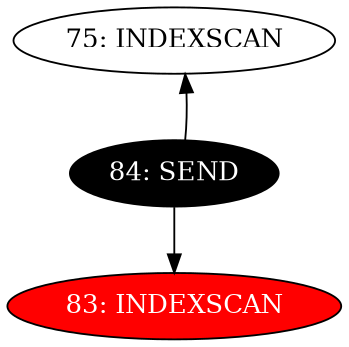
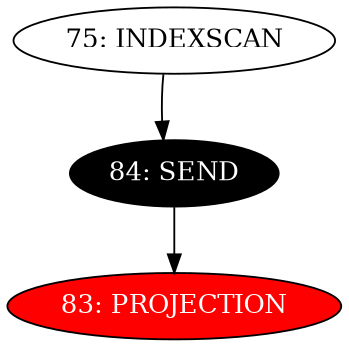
  digraph {
    node [fontcolor=white style=filled]
    n1 [label="75: INDEXSCAN" fontcolor="" style=""]
-   n2 [fillcolor=red label="83: INDEXSCAN"]
+   n2 [fillcolor=red label="83: PROJECTION"]
    n3 [fillcolor=black label="84: SEND"]
-   n3 -> n1
+   n1 -> n3
    n3 -> n2
  }
